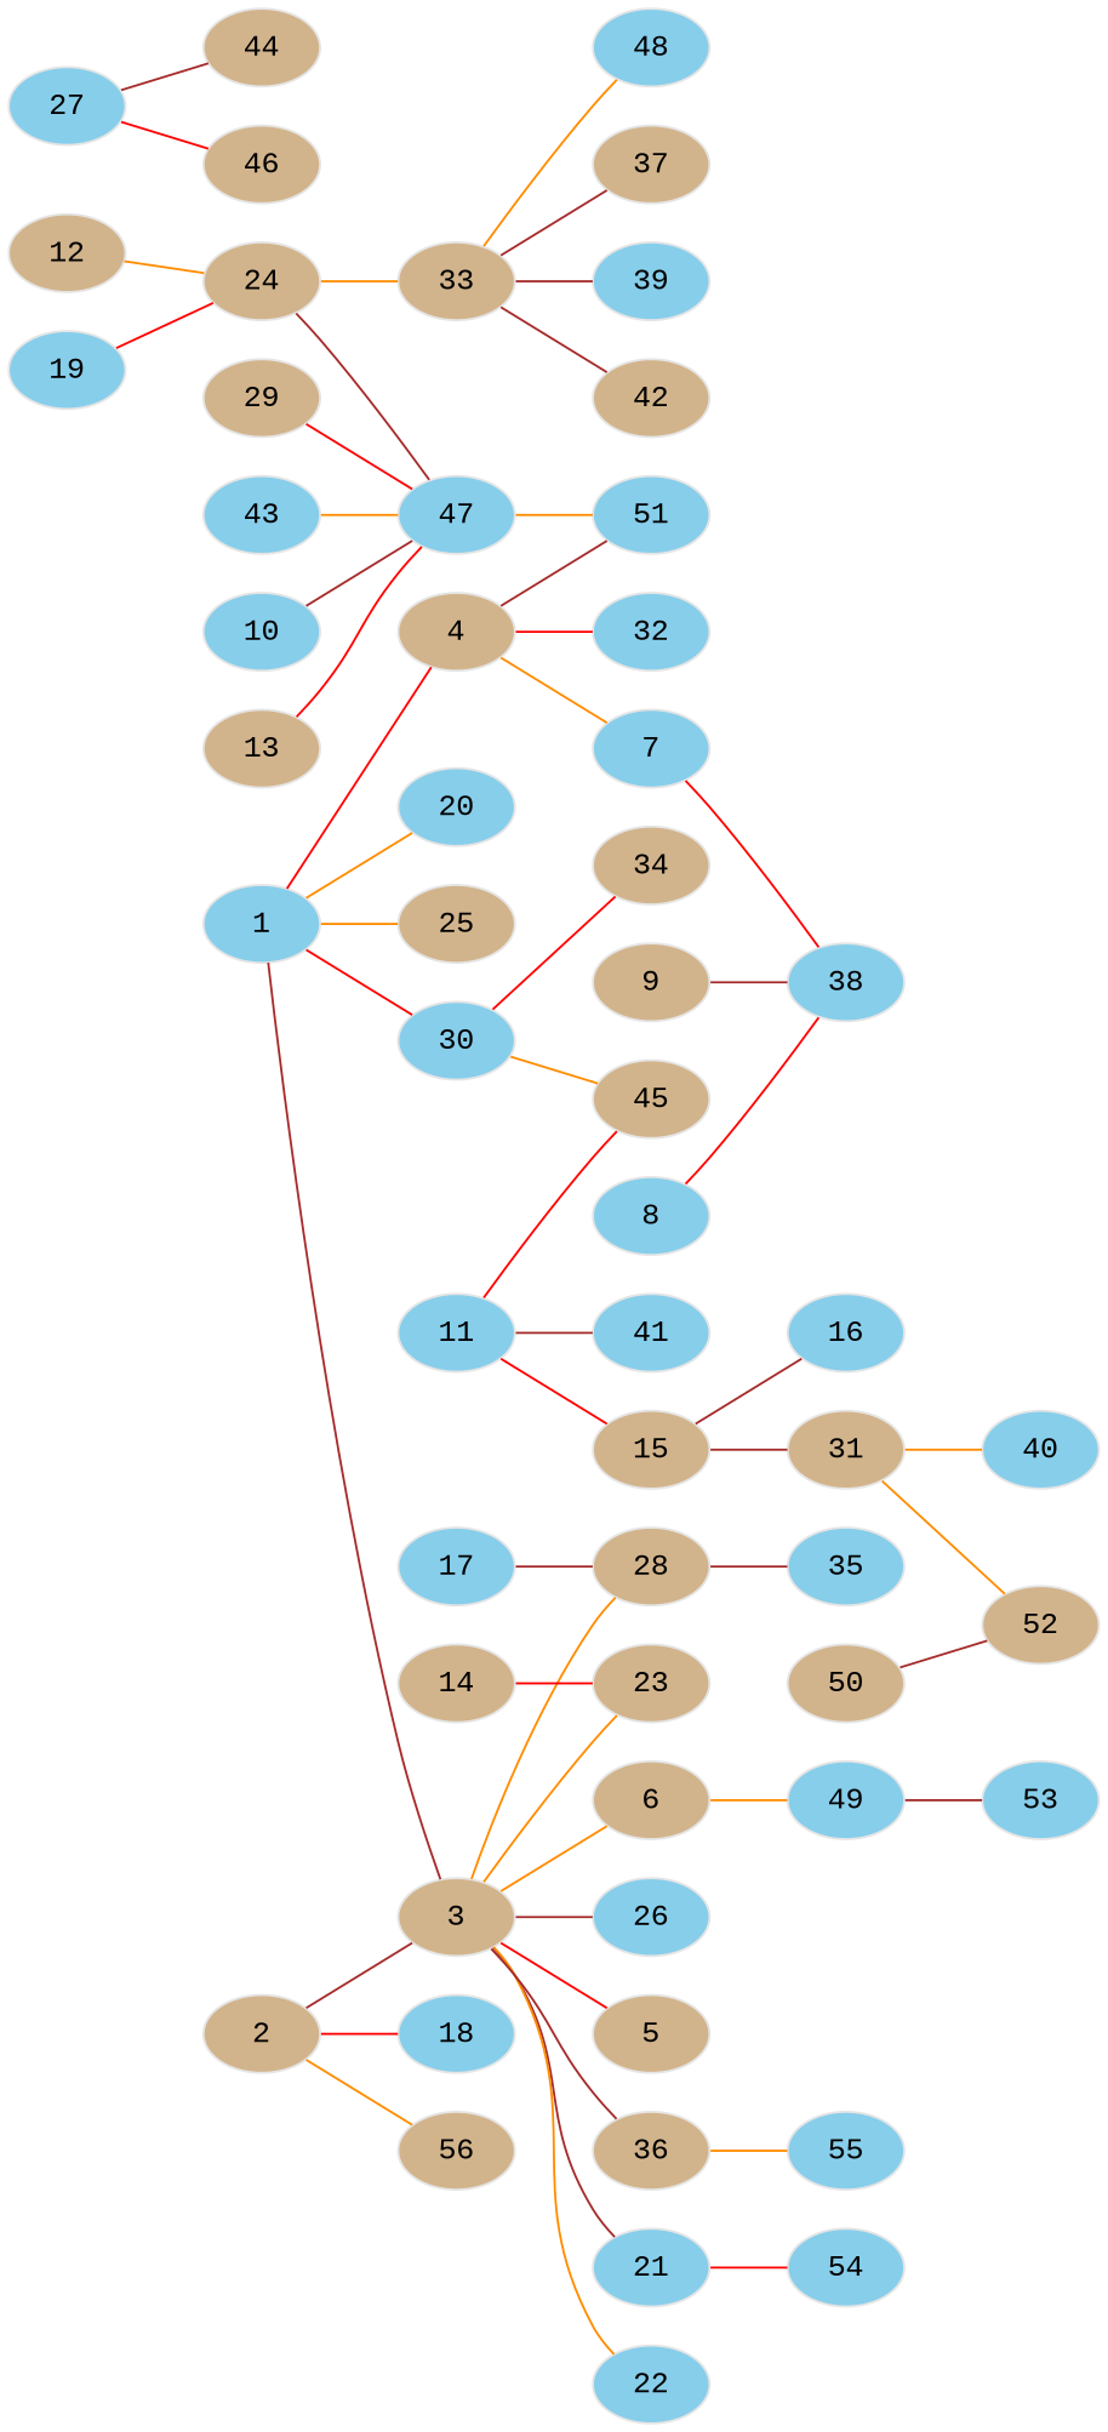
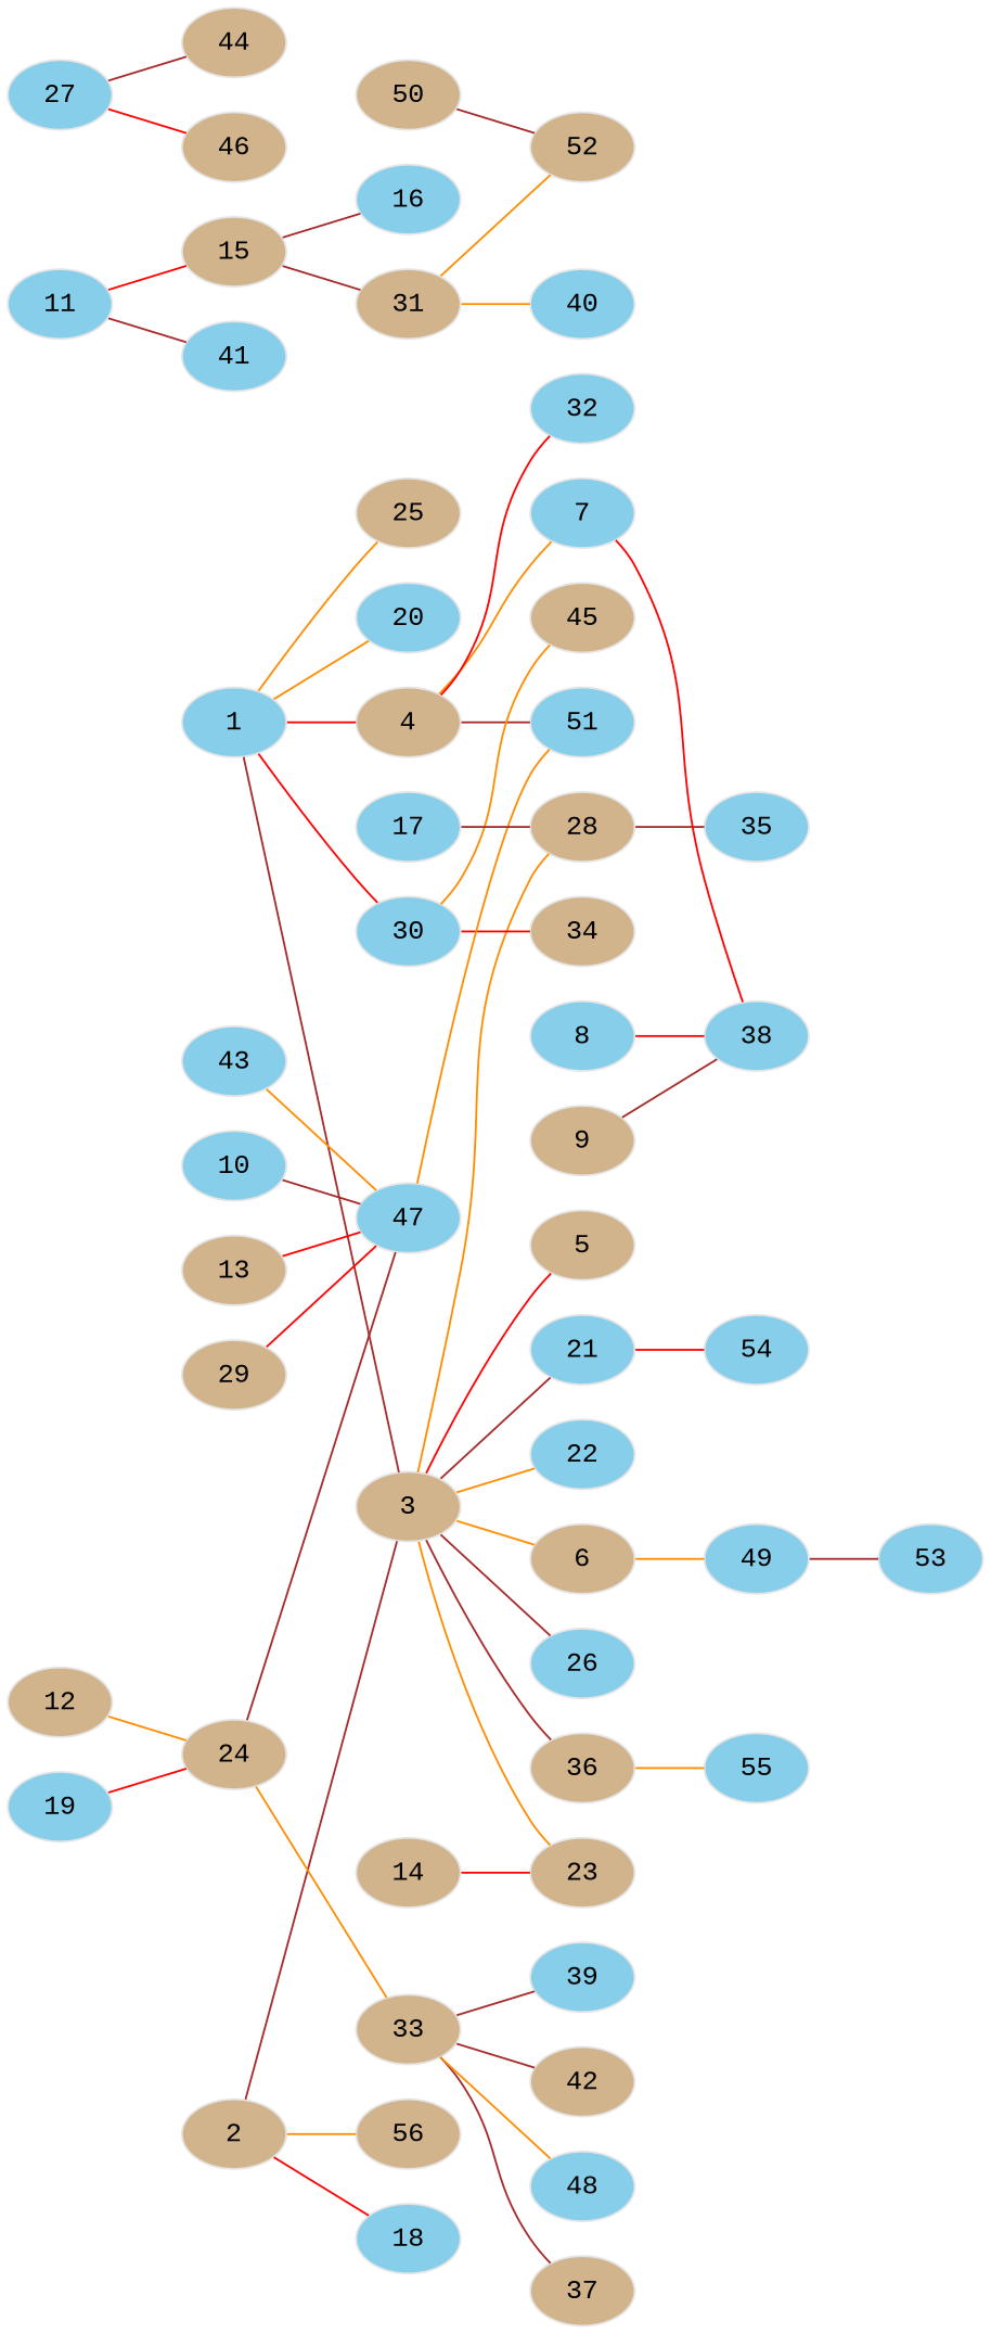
  graph {
    fontname="Liberation Mono"
    rankdir=LR
    node [color=gray90 fillcolor=skyblue fontname="Liberation Mono" style=filled]
    edge [color=brown fontname="Liberation Mono" weight=1.0]
    3 [fillcolor=tan]
    1
    4 [fillcolor=tan]
    20
    25 [fillcolor=tan]
    30
    5 [fillcolor=tan]
    6 [fillcolor=tan]
    21
    22
    23 [fillcolor=tan]
    26
    28 [fillcolor=tan]
    36 [fillcolor=tan]
    7
    32
    51
    45 [fillcolor=tan]
    34 [fillcolor=tan]
    2 [fillcolor=tan]
    18
    56 [fillcolor=tan]
    49
    54
    35
    55
    38
    53
    8
    9 [fillcolor=tan]
    10
    47
    15 [fillcolor=tan]
    11
    41
    16
    31 [fillcolor=tan]
    12 [fillcolor=tan]
    24 [fillcolor=tan]
    33 [fillcolor=tan]
    13 [fillcolor=tan]
    14 [fillcolor=tan]
    40
    52 [fillcolor=tan]
    17
    19
    37 [fillcolor=tan]
    39
    42 [fillcolor=tan]
    48
    44 [fillcolor=tan]
    27
    46 [fillcolor=tan]
    29 [fillcolor=tan]
    43
    50 [fillcolor=tan]
    3 -- 5 [color=red]
    3 -- 6 [color=darkorange]
    3 -- 21
    3 -- 22 [color=darkorange]
    3 -- 23 [color=darkorange]
    3 -- 26
    3 -- 28 [color=darkorange]
    3 -- 36
    1 -- 3
    1 -- 4 [color=red]
    1 -- 20 [color=darkorange]
    1 -- 25 [color=darkorange]
    1 -- 30 [color=red]
    4 -- 7 [color=darkorange]
    4 -- 32 [color=red]
    4 -- 51
    30 -- 45 [color=darkorange]
    30 -- 34 [color=red]
    6 -- 49 [color=darkorange]
    21 -- 54 [color=red]
    28 -- 35
    36 -- 55 [color=darkorange]
    7 -- 38 [color=red]
    2 -- 3
    2 -- 18 [color=red]
    2 -- 56 [color=darkorange]
    49 -- 53
    8 -- 38 [color=red]
    9 -- 38
    10 -- 47
    47 -- 51 [color=darkorange]
    15 -- 16
    15 -- 31
-   11 -- 45 [color=red]
    11 -- 15 [color=red]
    11 -- 41
    31 -- 40 [color=darkorange]
    31 -- 52 [color=darkorange]
    12 -- 24 [color=darkorange]
    24 -- 47
    24 -- 33 [color=darkorange]
    33 -- 37
    33 -- 39
    33 -- 42
    33 -- 48 [color=darkorange]
    13 -- 47 [color=red]
    14 -- 23 [color=red]
    17 -- 28
    19 -- 24 [color=red]
    27 -- 44
    27 -- 46 [color=red]
    29 -- 47 [color=red]
    43 -- 47 [color=darkorange]
    50 -- 52
  }
